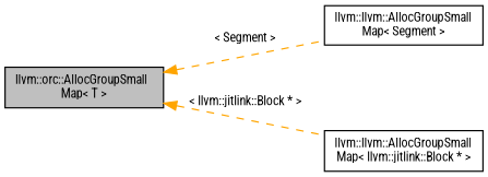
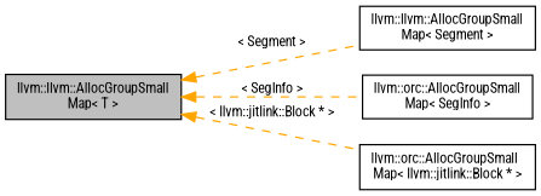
  digraph {
    fontname="Roboto Condensed"
    rankdir=LR
    node [color=black fontname="Roboto Condensed" fontsize=10 shape=record]
    edge [color=orange dir=back fontname="Roboto Condensed" fontsize=10 labelfontname=Helvetica labelfontsize=10 style=dashed]
-   n1 [fillcolor=grey75 fontcolor=black height=0.2 label="llvm::orc::AllocGroupSmall\lMap\< T \>" style=filled width=0.4]
+   n1 [fillcolor=grey75 fontcolor=black height=0.2 label="llvm::llvm::AllocGroupSmall\lMap\< T \>" style=filled width=0.4]
    n2 [height=0.2 label="llvm::llvm::AllocGroupSmall\lMap\< Segment \>" width=0.4]
-   n4 [height=0.2 label="llvm::llvm::AllocGroupSmall\lMap\< llvm::jitlink::Block * \>" width=0.4]
+   n3 [height=0.2 label="llvm::orc::AllocGroupSmall\lMap\< SegInfo \>" width=0.4]
+   n4 [height=0.2 label="llvm::orc::AllocGroupSmall\lMap\< llvm::jitlink::Block * \>" width=0.4]
    n1 -> n2 [label=" \< Segment \>"]
+   n1 -> n3 [label=" \< SegInfo \>"]
    n1 -> n4 [label=" \< llvm::jitlink::Block * \>"]
  }
